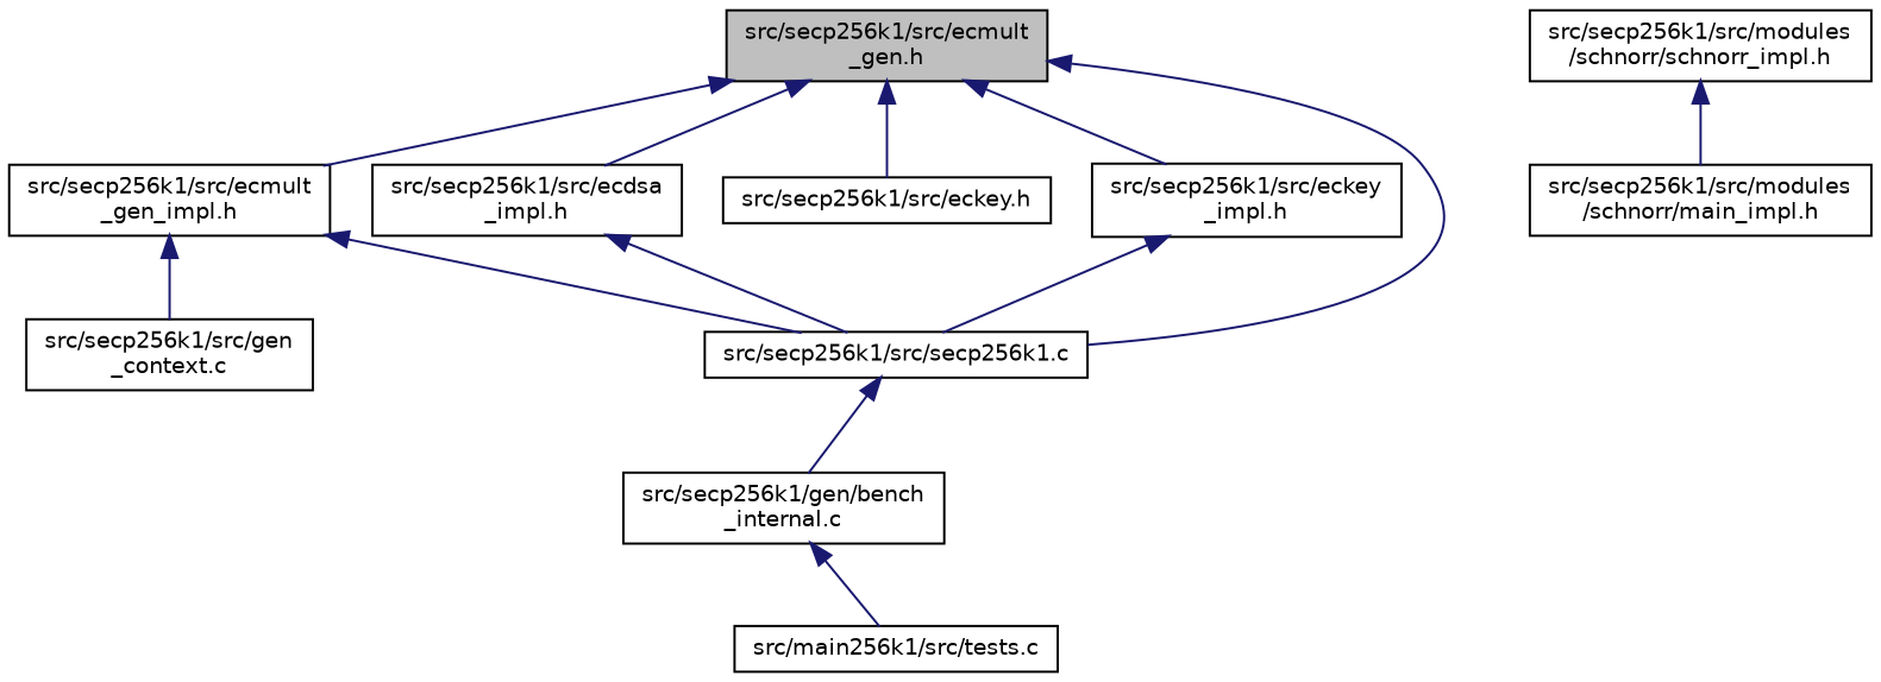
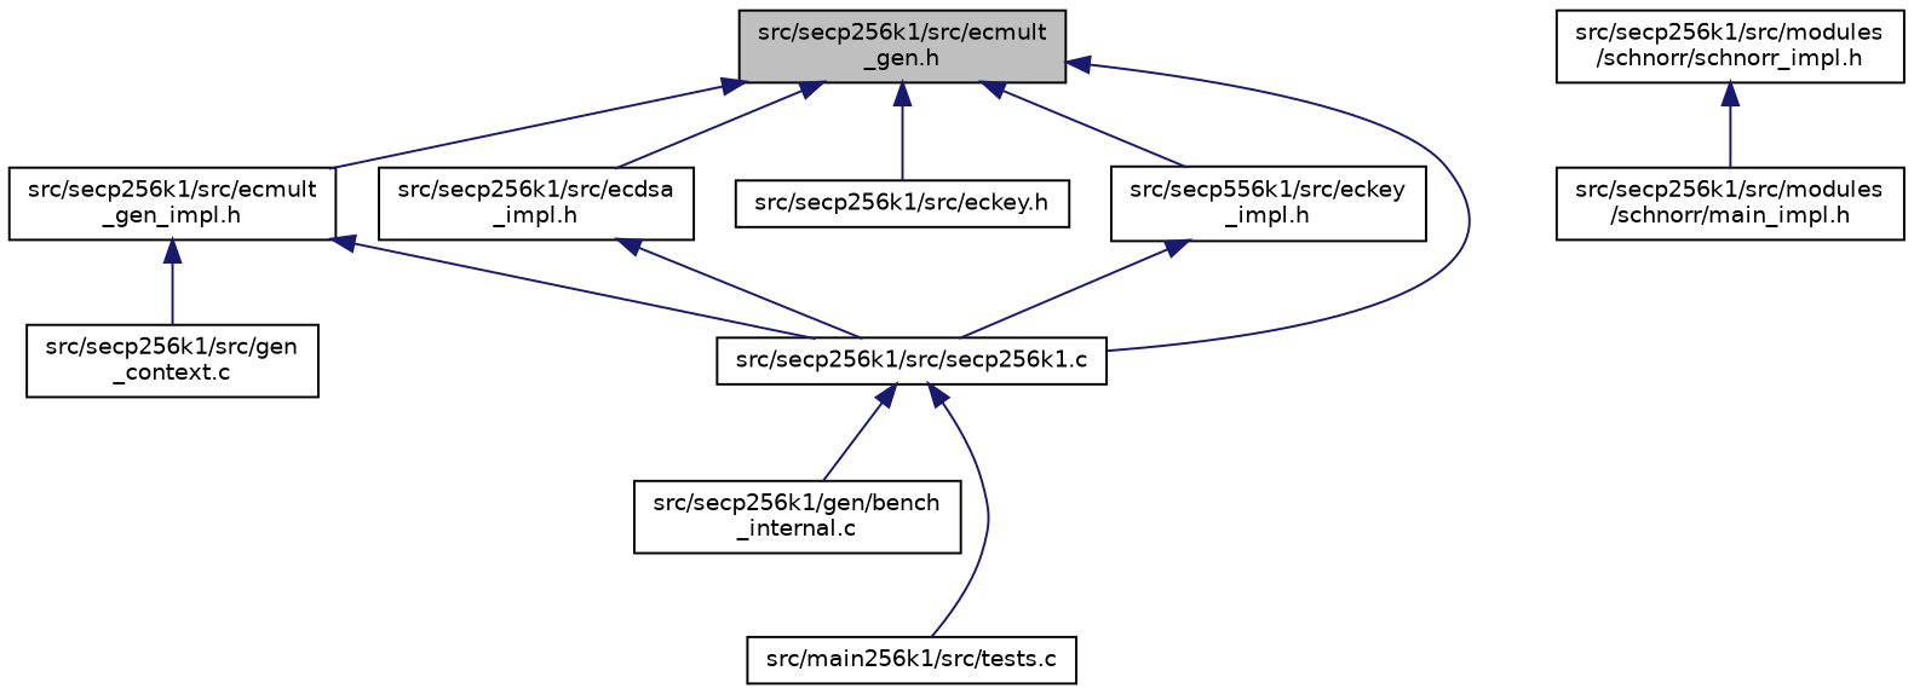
  digraph {
    node [color=black fillcolor=white fontname=Helvetica fontsize=10 shape=record style=filled]
    edge [color=midnightblue dir=back fontname=Helvetica fontsize=10 labelfontname=Helvetica labelfontsize=10 style=solid]
    n1 [fillcolor=grey75 fontcolor=black height=0.2 label="src/secp256k1/src/ecmult\l_gen.h" width=0.4]
    n2 [height=0.2 label="src/secp256k1/src/ecmult\l_gen_impl.h" width=0.4]
    n3 [height=0.2 label="src/secp256k1/src/ecdsa\l_impl.h" width=0.4]
    n4 [height=0.2 label="src/secp256k1/src/eckey.h" width=0.4]
-   n5 [height=0.2 label="src/secp256k1/src/eckey\l_impl.h" width=0.4]
+   n5 [height=0.2 label="src/secp556k1/src/eckey\l_impl.h" width=0.4]
    n6 [height=0.2 label="src/secp256k1/src/secp256k1.c" width=0.4]
    n7 [height=0.2 label="src/secp256k1/src/gen\l_context.c" width=0.4]
    n8 [height=0.2 label="src/secp256k1/src/modules\l/schnorr/schnorr_impl.h" width=0.4]
    n9 [height=0.2 label="src/secp256k1/src/modules\l/schnorr/main_impl.h" width=0.4]
    n10 [height=0.2 label="src/secp256k1/gen/bench\l_internal.c" width=0.4]
    n11 [height=0.2 label="src/main256k1/src/tests.c" width=0.4]
    n1 -> n2
    n1 -> n3
    n1 -> n4
    n1 -> n5
    n1 -> n6
    n2 -> n6
    n2 -> n7
    n3 -> n6
    n5 -> n6
    n6 -> n10
-   n10 -> n11
+   n6 -> n11
    n8 -> n9
  }
